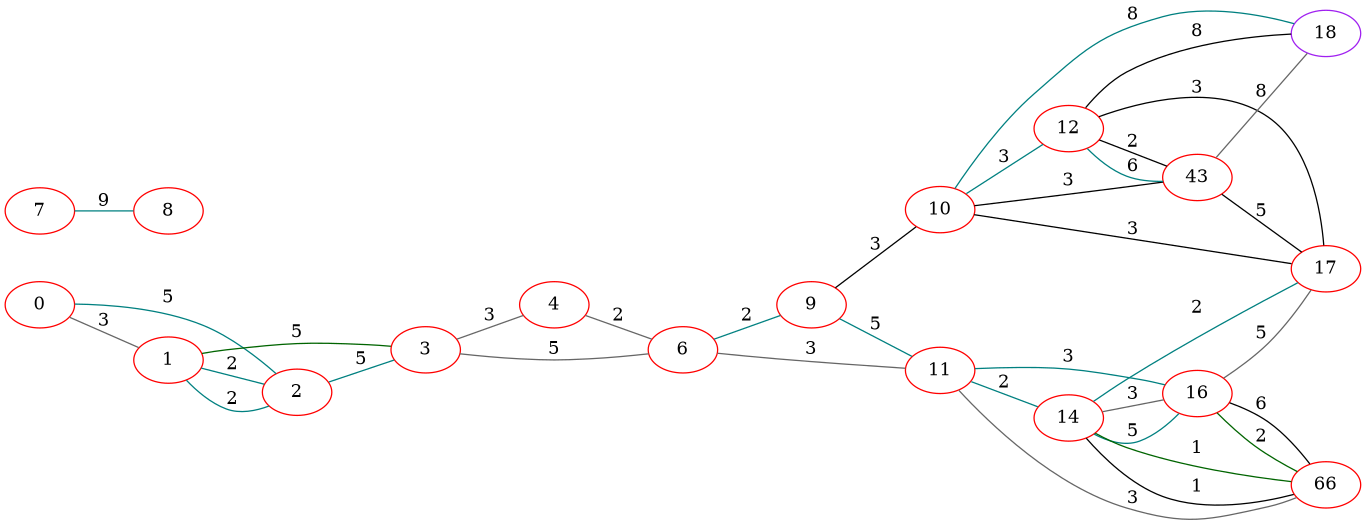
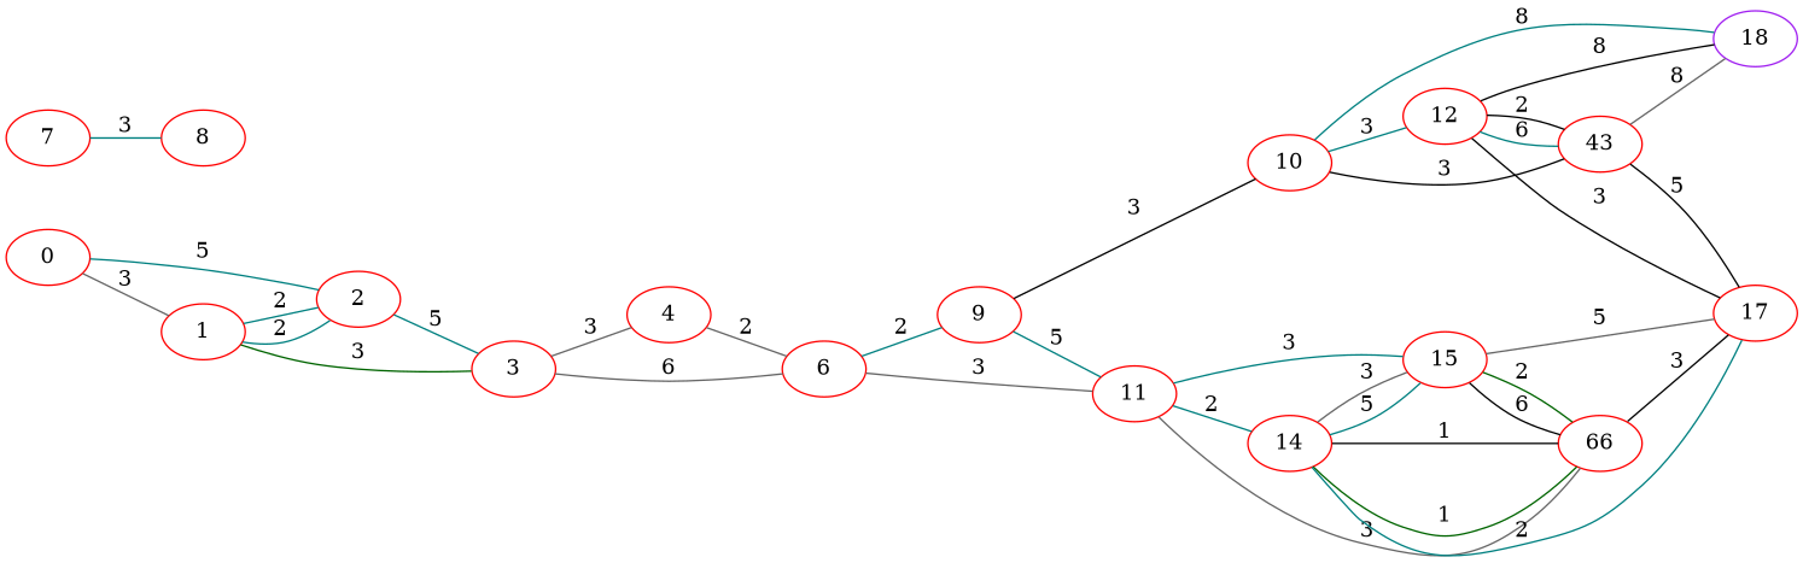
  graph {
    rankdir=LR
    node [color=red weight=1]
    edge [color=teal]
    0
    1
    2
    3
    4
    6
    9
    11
    7
    8
    10
    14
-   15 [label=16]
+   15
    n14 [label=66]
    12
    n16 [label=43]
    18 [color=purple weight=4]
    17
    0 -- 1 [color=gray40 label=3]
    0 -- 2 [label=5]
    1 -- 2 [label=2]
    1 -- 2 [label=2]
-   1 -- 3 [color=darkgreen label=5]
+   1 -- 3 [color=darkgreen label=3]
    2 -- 3 [label=5]
    3 -- 4 [color=gray40 label=3]
-   3 -- 6 [color=gray40 label=5]
+   3 -- 6 [color=gray40 label=6]
    4 -- 6 [color=gray40 label=2]
    6 -- 9 [label=2]
    6 -- 11 [color=gray40 label=3]
    9 -- 11 [label=5]
    9 -- 10 [color=black label=3]
    11 -- 14 [label=2]
    11 -- 15 [label=3]
    11 -- n14 [color=gray40 label=3]
-   7 -- 8 [label=9]
+   7 -- 8 [label=3]
    10 -- 12 [label=3]
    10 -- n16 [color=black label=3]
    10 -- 18 [label=8]
    14 -- 15 [label=5]
    14 -- 15 [color=gray40 label=3]
    14 -- n14 [color=darkgreen label=1]
    14 -- n14 [color=black label=1]
    14 -- 17 [label=2]
    15 -- n14 [color=black label=6]
    15 -- n14 [color=darkgreen label=2]
    15 -- 17 [color=gray40 label=5]
-   10 -- 17 [color=black label=3]
+   n14 -- 17 [color=black label=3]
    12 -- n16 [label=6]
    12 -- n16 [color=black label=2]
    12 -- 18 [color=black label=8]
    12 -- 17 [color=black label=3]
    n16 -- 18 [color=gray40 label=8]
    n16 -- 17 [color=black label=5]
  }
